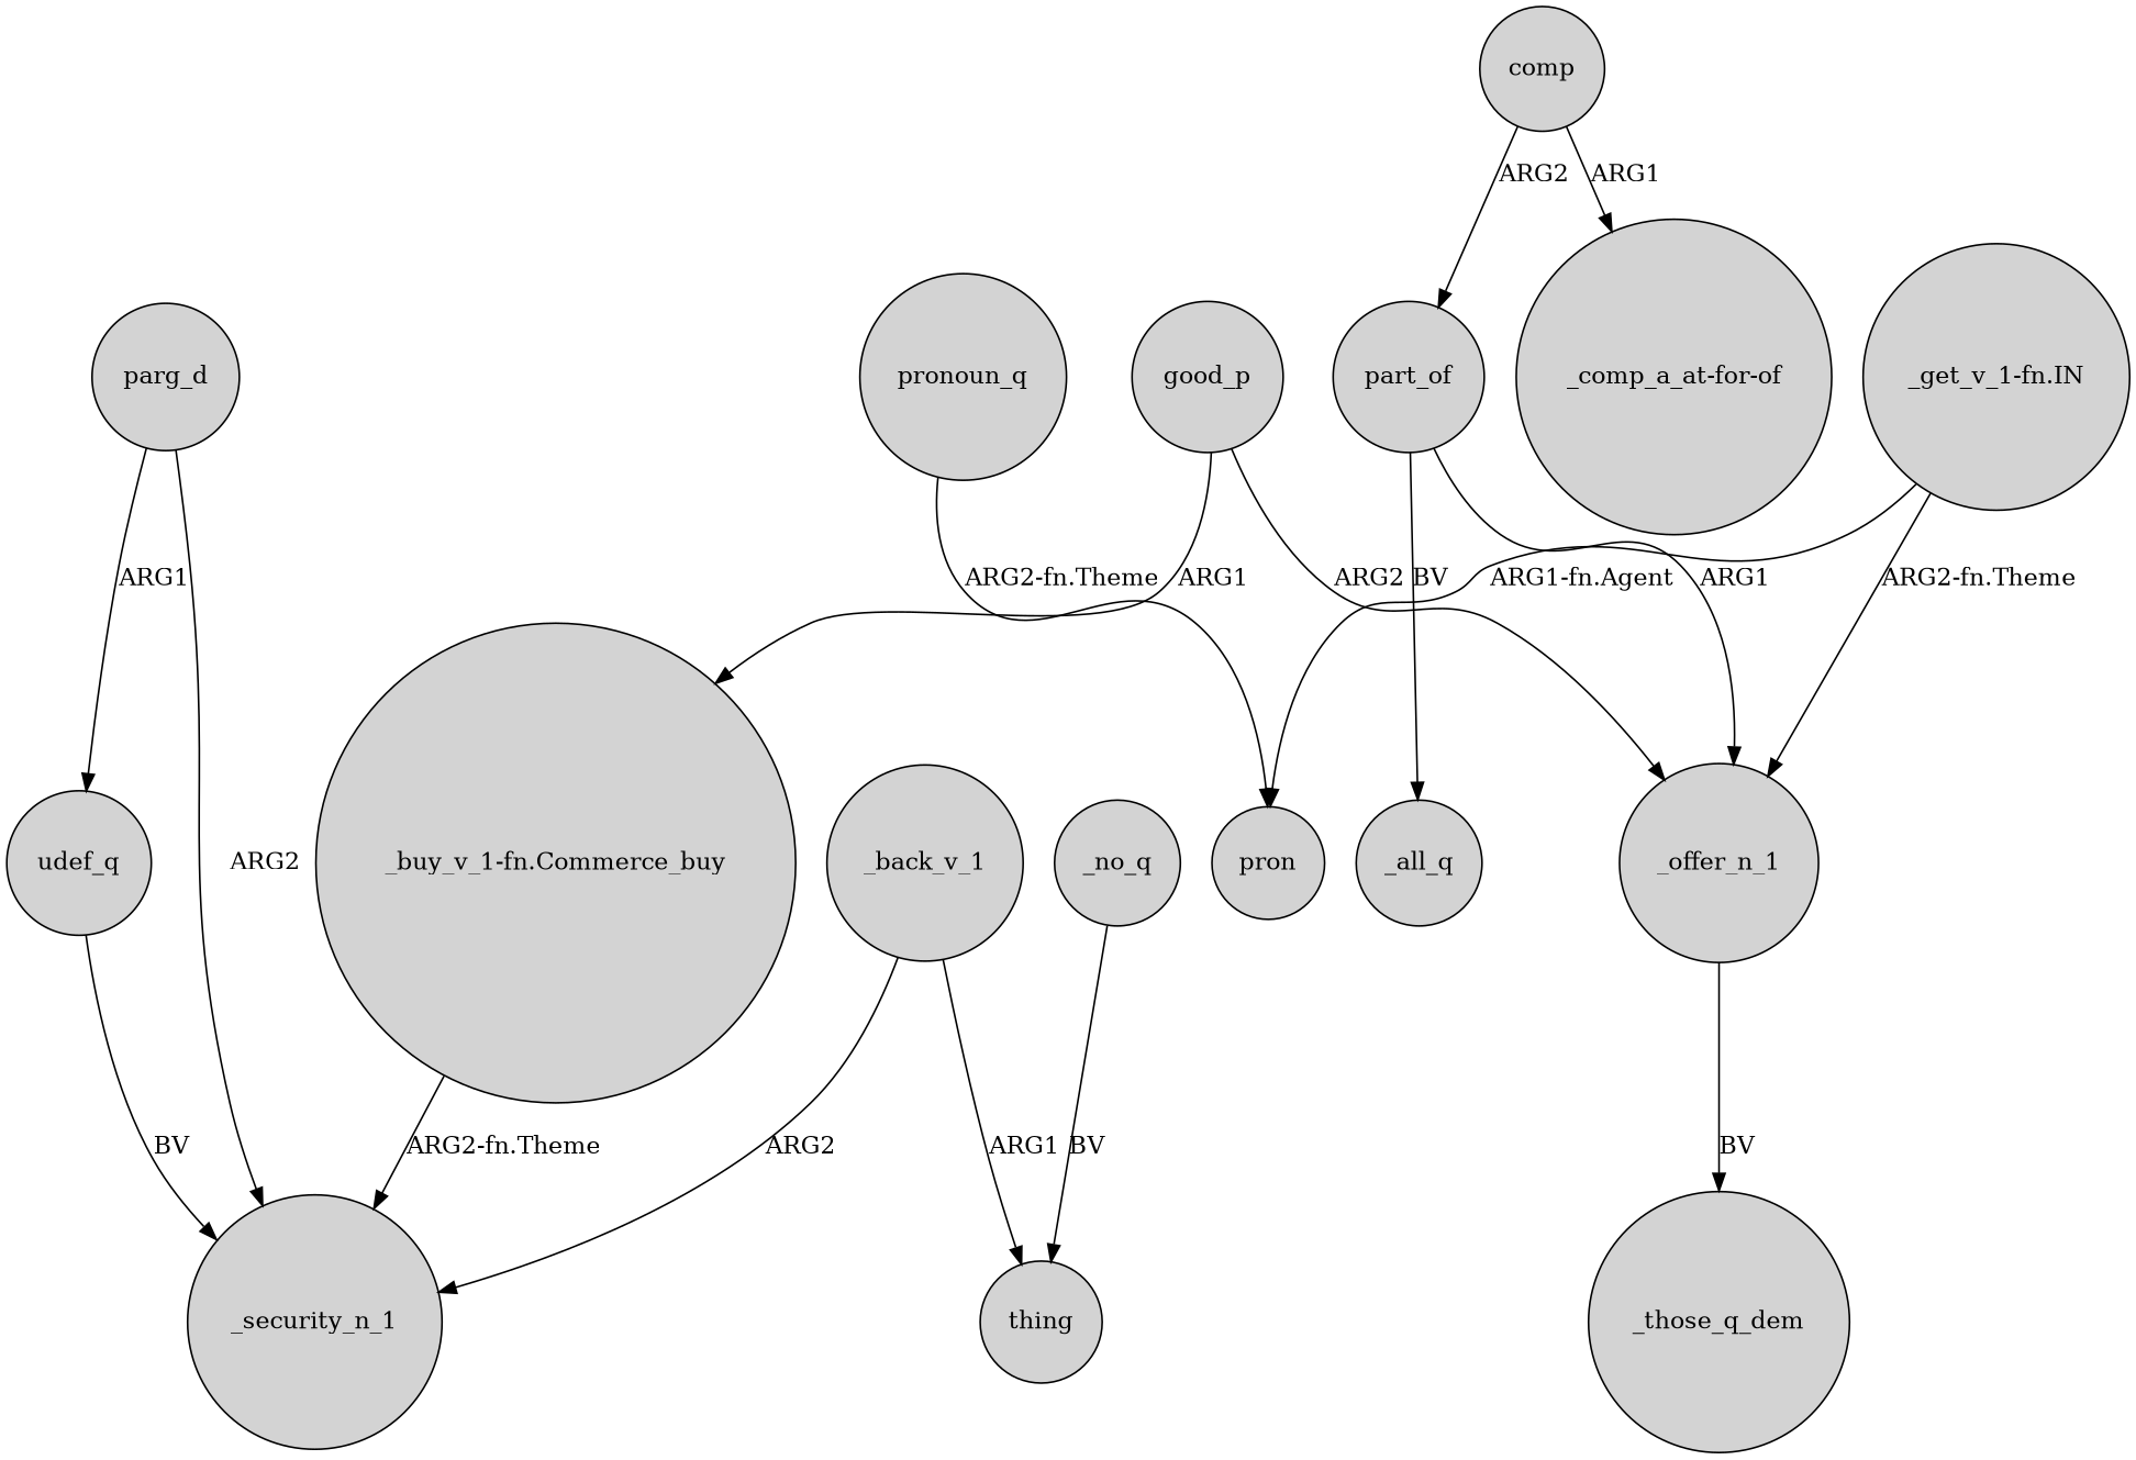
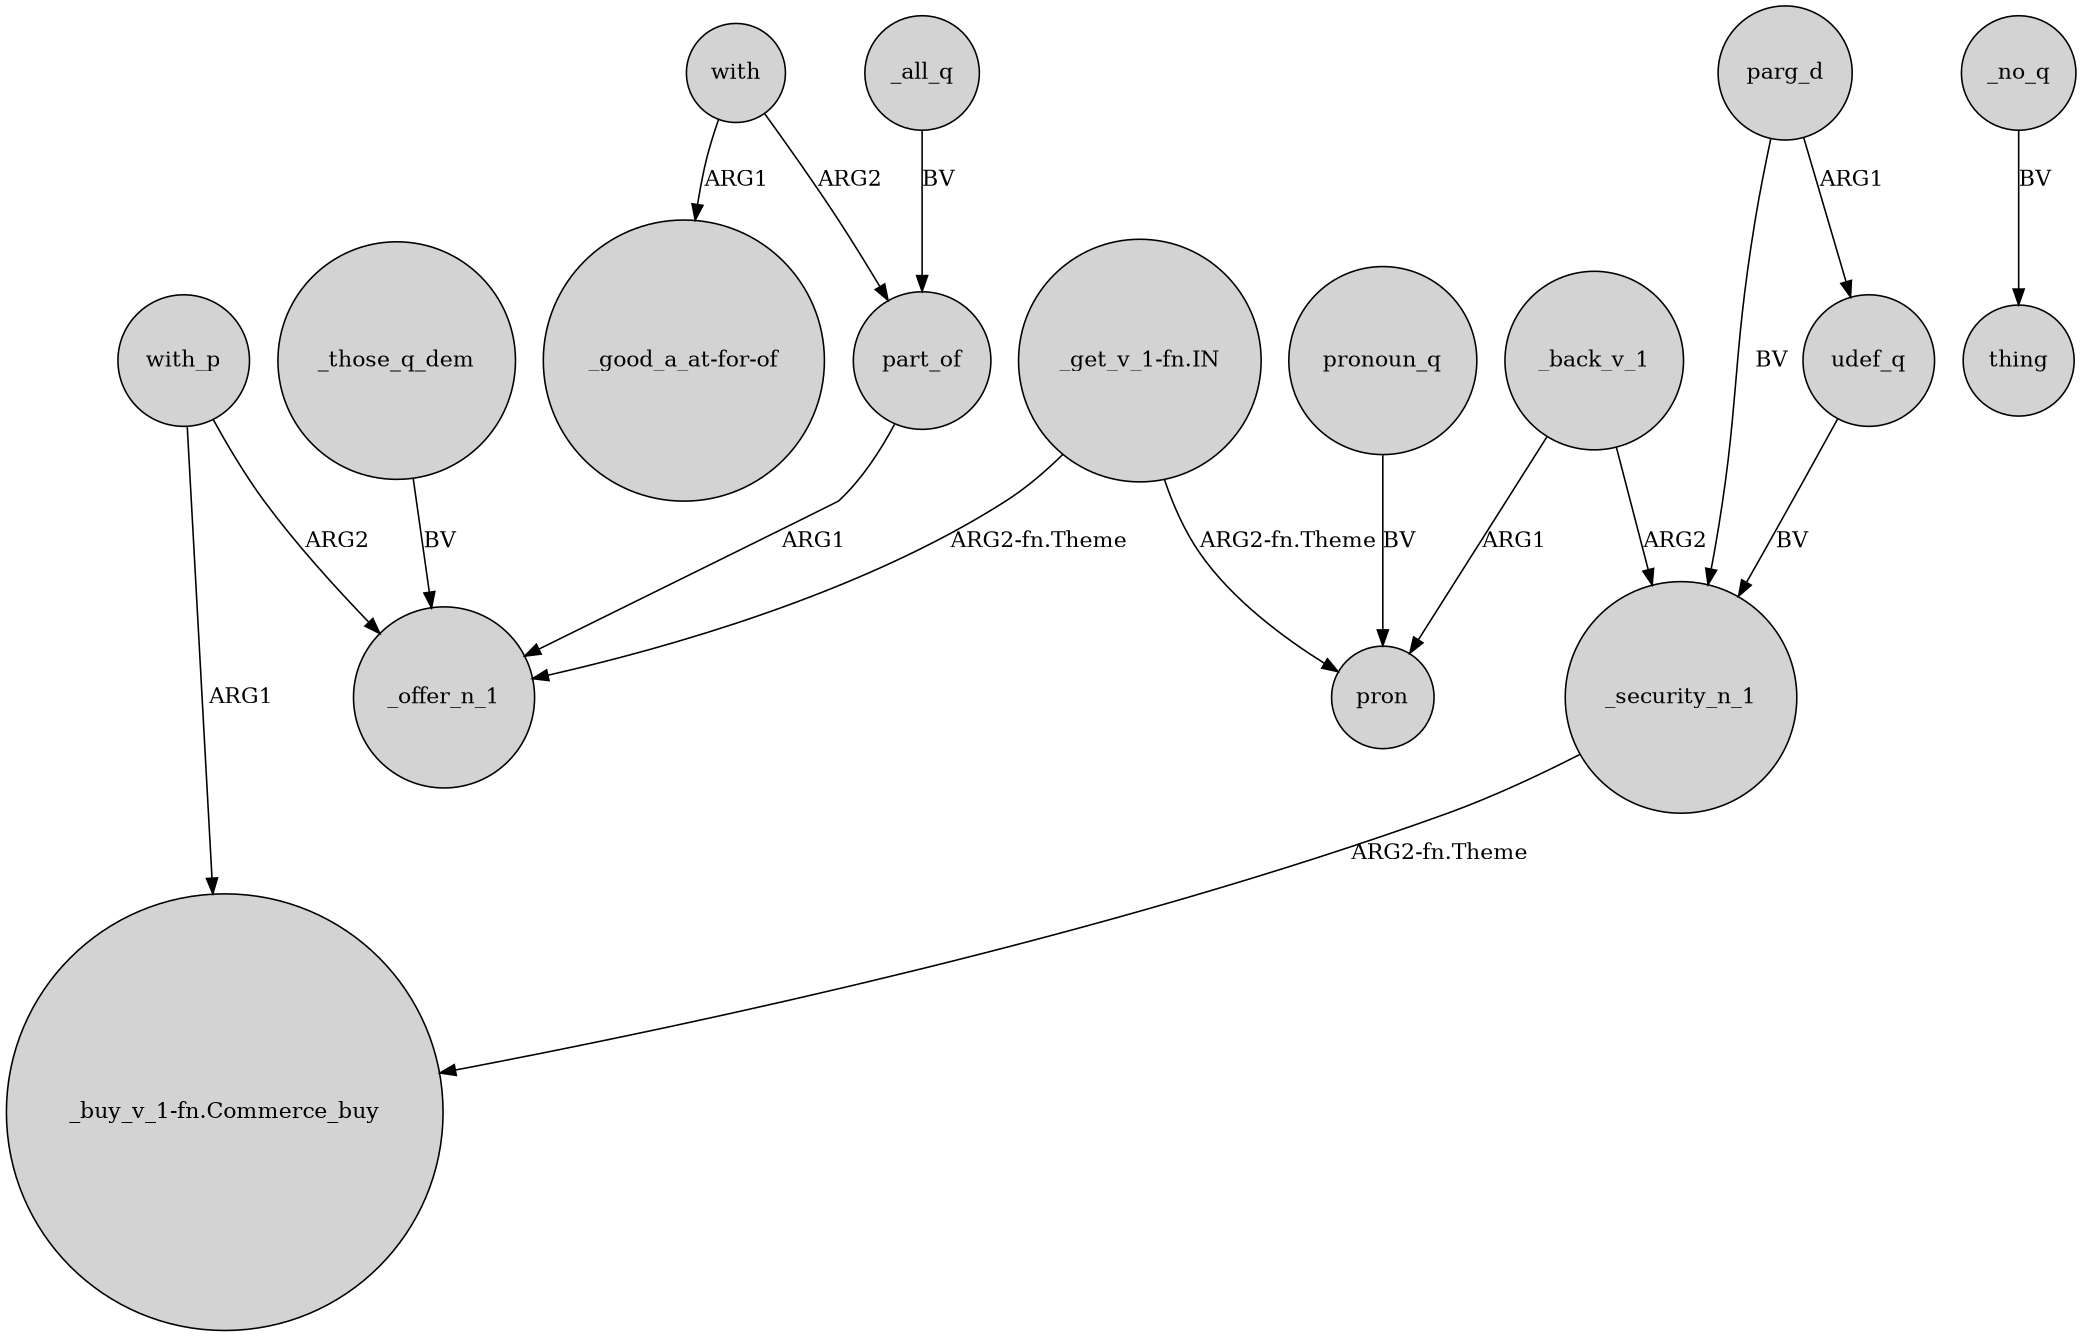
  digraph {
    node [shape=circle style=filled]
    _back_v_1
    _security_n_1
    thing
-   with_p [label=good_p]
+   with_p
    _offer_n_1
    "_buy_v_1-fn.Commerce_buy"
    part_of
    "_get_v_1-fn.IN"
    pron
    parg_d
    udef_q
    _all_q
    _no_q
-   comp
-   "_good_a_at-for-of" [label="_comp_a_at-for-of"]
+   comp [label=with]
+   "_good_a_at-for-of"
    _those_q_dem
    pronoun_q
    _back_v_1 -> _security_n_1 [label=ARG2]
-   _back_v_1 -> thing [label=ARG1]
+   _back_v_1 -> pron [label=ARG1]
    with_p -> _offer_n_1 [label=ARG2]
    with_p -> "_buy_v_1-fn.Commerce_buy" [label=ARG1]
-   "_buy_v_1-fn.Commerce_buy" -> _security_n_1 [label="ARG2-fn.Theme"]
+   _security_n_1 -> "_buy_v_1-fn.Commerce_buy" [label="ARG2-fn.Theme"]
    part_of -> _offer_n_1 [label=ARG1]
    "_get_v_1-fn.IN" -> _offer_n_1 [label="ARG2-fn.Theme"]
-   "_get_v_1-fn.IN" -> pron [label="ARG1-fn.Agent"]
-   parg_d -> _security_n_1 [label=ARG2]
+   "_get_v_1-fn.IN" -> pron [label="ARG2-fn.Theme"]
+   parg_d -> _security_n_1 [label=BV]
    parg_d -> udef_q [label=ARG1]
    udef_q -> _security_n_1 [label=BV]
-   part_of -> _all_q [label=BV]
+   _all_q -> part_of [label=BV]
    _no_q -> thing [label=BV]
    comp -> part_of [label=ARG2]
    comp -> "_good_a_at-for-of" [label=ARG1]
-   _offer_n_1 -> _those_q_dem [label=BV]
-   pronoun_q -> pron [label="ARG2-fn.Theme"]
+   _those_q_dem -> _offer_n_1 [label=BV]
+   pronoun_q -> pron [label=BV]
  }
